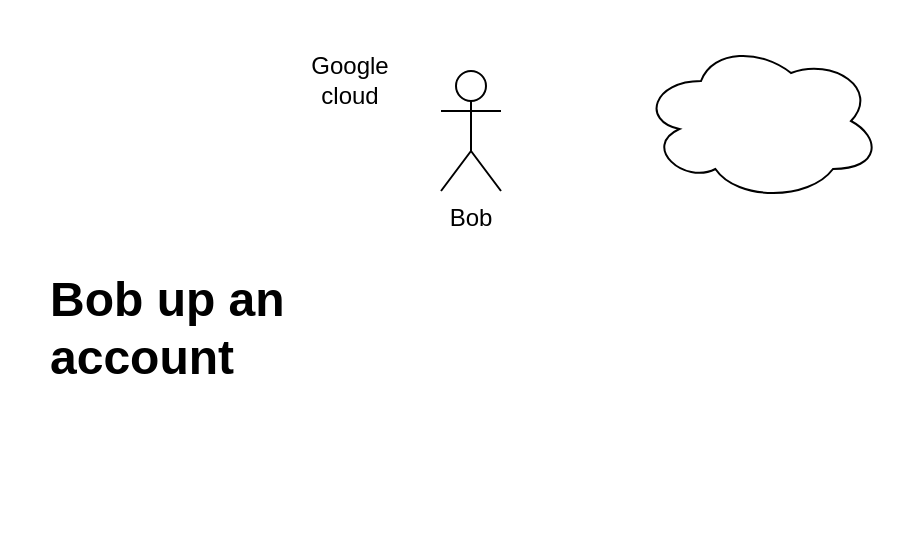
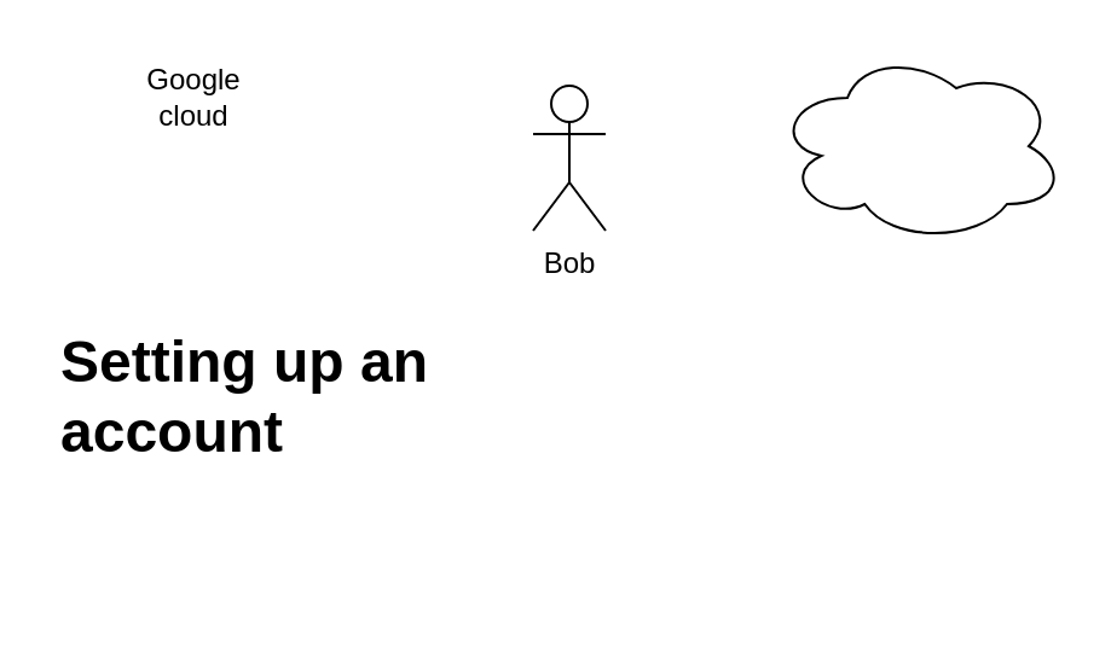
  <mxCell id="0" />
  <mxCell id="1" parent="0" />
  <mxCell id="2" value="Bob" style="shape=umlActor;verticalLabelPosition=bottom;labelBackgroundColor=#ffffff;verticalAlign=top;html=1;outlineConnect=0;" parent="1" vertex="1"><mxGeometry x="220" y="35" width="30" height="60" as="geometry" /></mxCell>
  <mxCell id="3" value="" style="ellipse;shape=cloud;whiteSpace=wrap;html=1;" parent="1" vertex="1"><mxGeometry x="320" y="20" width="120" height="80" as="geometry" /></mxCell>
- <mxCell id="4" value="Google cloud" style="text;html=1;strokeColor=none;fillColor=none;align=center;verticalAlign=middle;whiteSpace=wrap;rounded=0;" vertex="1" parent="1"><mxGeometry x="155" y="30" width="40" height="20" as="geometry" /></mxCell>
- <mxCell id="5" value="&lt;h1&gt;Bob up an account&lt;/h1&gt;" style="text;html=1;strokeColor=none;fillColor=none;spacing=5;spacingTop=-20;whiteSpace=wrap;overflow=hidden;rounded=0;" vertex="1" parent="1"><mxGeometry x="20" y="130" width="190" height="120" as="geometry" /></mxCell>
+ <mxCell id="4" value="Google cloud" style="text;html=1;strokeColor=none;fillColor=none;align=center;verticalAlign=middle;whiteSpace=wrap;rounded=0;" vertex="1" parent="1"><mxGeometry x="60" y="30" width="40" height="20" as="geometry" /></mxCell>
+ <mxCell id="5" value="&lt;h1&gt;Setting up an account&lt;/h1&gt;" style="text;html=1;strokeColor=none;fillColor=none;spacing=5;spacingTop=-20;whiteSpace=wrap;overflow=hidden;rounded=0;" vertex="1" parent="1"><mxGeometry x="20" y="130" width="190" height="120" as="geometry" /></mxCell>
